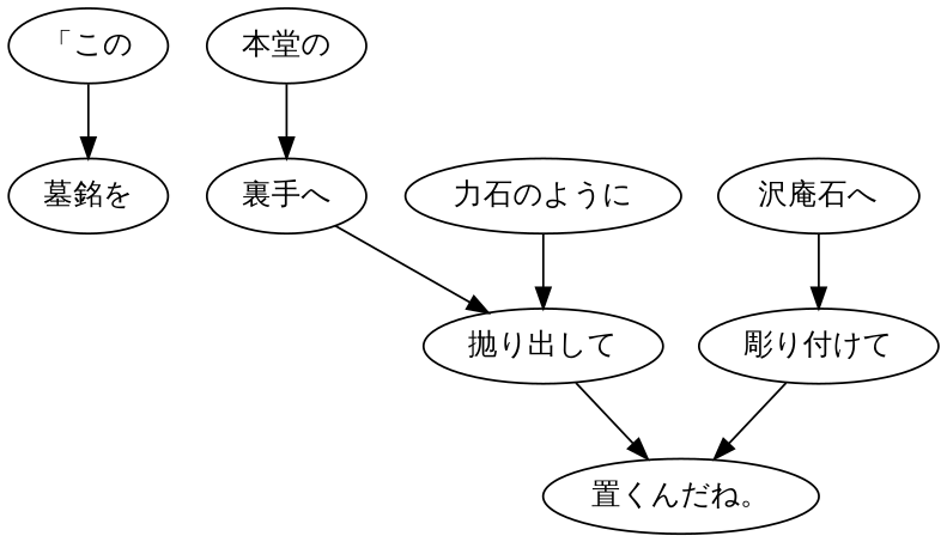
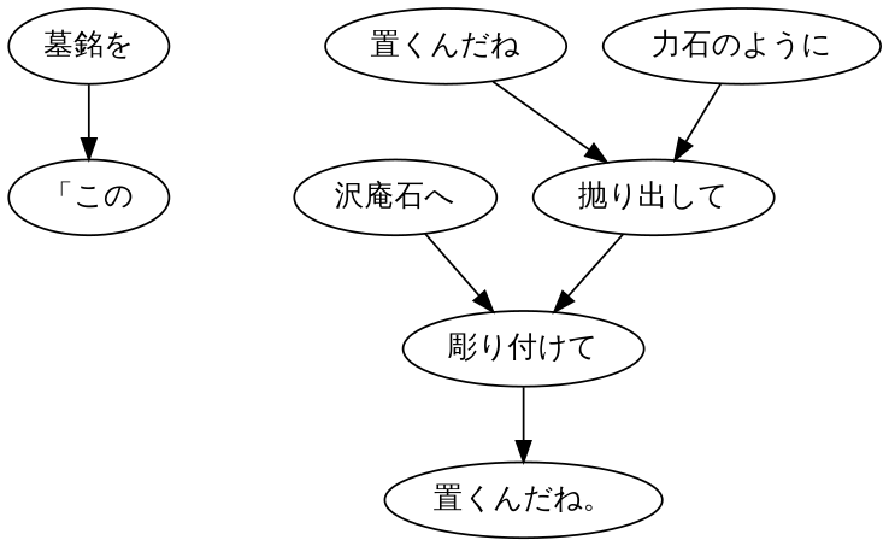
  digraph {
    fontname="Playfair Display"
    node [fontname="Playfair Display"]
    edge [fontname="Playfair Display"]
    n1 [label="「この"]
    n2 [label="墓銘を"]
    n3 [label="彫り付けて"]
    n4 [label="置くんだね。"]
    n5 [label="沢庵石へ"]
-   n6 [label="本堂の"]
-   n7 [label="裏手へ"]
+   n7 [label="置くんだね"]
    n8 [label="抛り出して"]
    n9 [label="力石のように"]
-   n1 -> n2
+   n2 -> n1
    n3 -> n4
    n5 -> n3
-   n6 -> n7
    n7 -> n8
-   n8 -> n4
+   n8 -> n3
    n9 -> n8
  }
